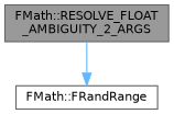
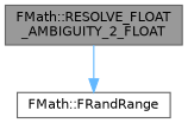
  digraph {
    rankdir=TB
    node [fontname=Helvetica fontsize=10 shape=box style=filled]
-   n1 [color=gray40 fillcolor=grey60 fontcolor=black height=0.2 label="FMath::RESOLVE_FLOAT\l_AMBIGUITY_2_ARGS" width=0.4]
+   n1 [color=gray40 fillcolor=grey60 fontcolor=black height=0.2 label="FMath::RESOLVE_FLOAT\l_AMBIGUITY_2_FLOAT" width=0.4]
    n2 [color=grey40 fillcolor=white height=0.2 label="FMath::FRandRange" width=0.4]
    n1 -> n2 [color=steelblue1 fontname=Helvetica fontsize=10 labelfontname=Helvetica labelfontsize=10 style=solid]
  }
